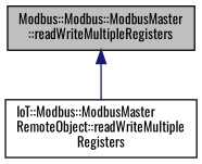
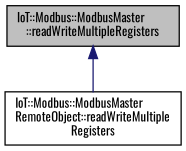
  digraph {
    rankdir=TB
    fontname=Oswald
    node [color=black fontname=Oswald fontsize=10 shape=record style=filled]
-   n1 [fillcolor=grey75 fontcolor=black height=0.2 label="Modbus::Modbus::ModbusMaster\l::readWriteMultipleRegisters" width=0.4]
+   n1 [fillcolor=grey75 fontcolor=black height=0.2 label="IoT::Modbus::ModbusMaster\l::readWriteMultipleRegisters" width=0.4]
    n2 [fillcolor=white height=0.2 label="IoT::Modbus::ModbusMaster\lRemoteObject::readWriteMultiple\lRegisters" width=0.4]
    n1 -> n2 [color=midnightblue dir=back fontname=Oswald fontsize=10 labelfontname=Helvetica labelfontsize=10 style=solid]
  }
